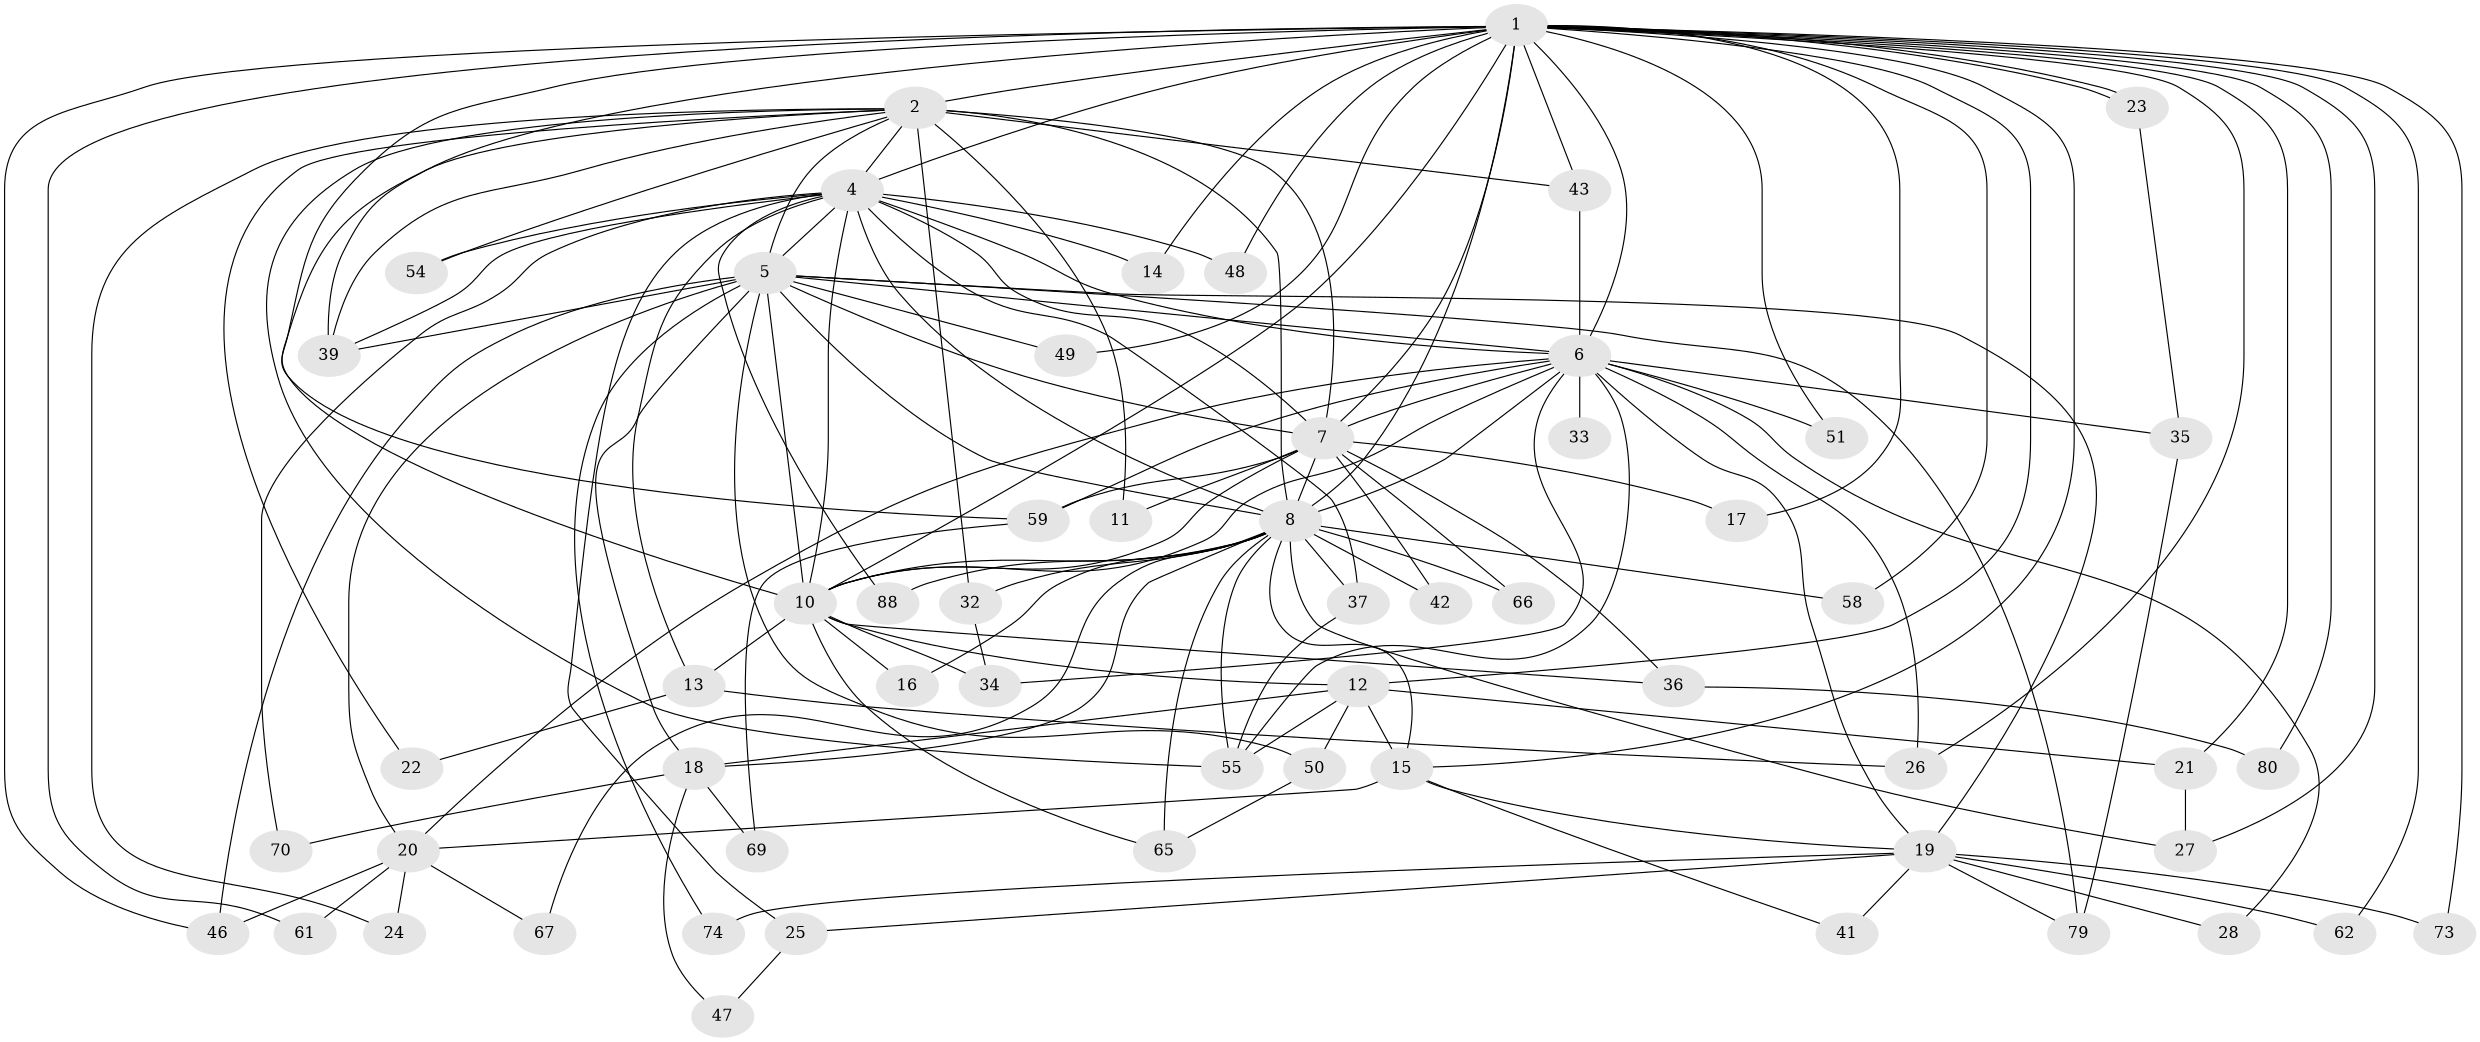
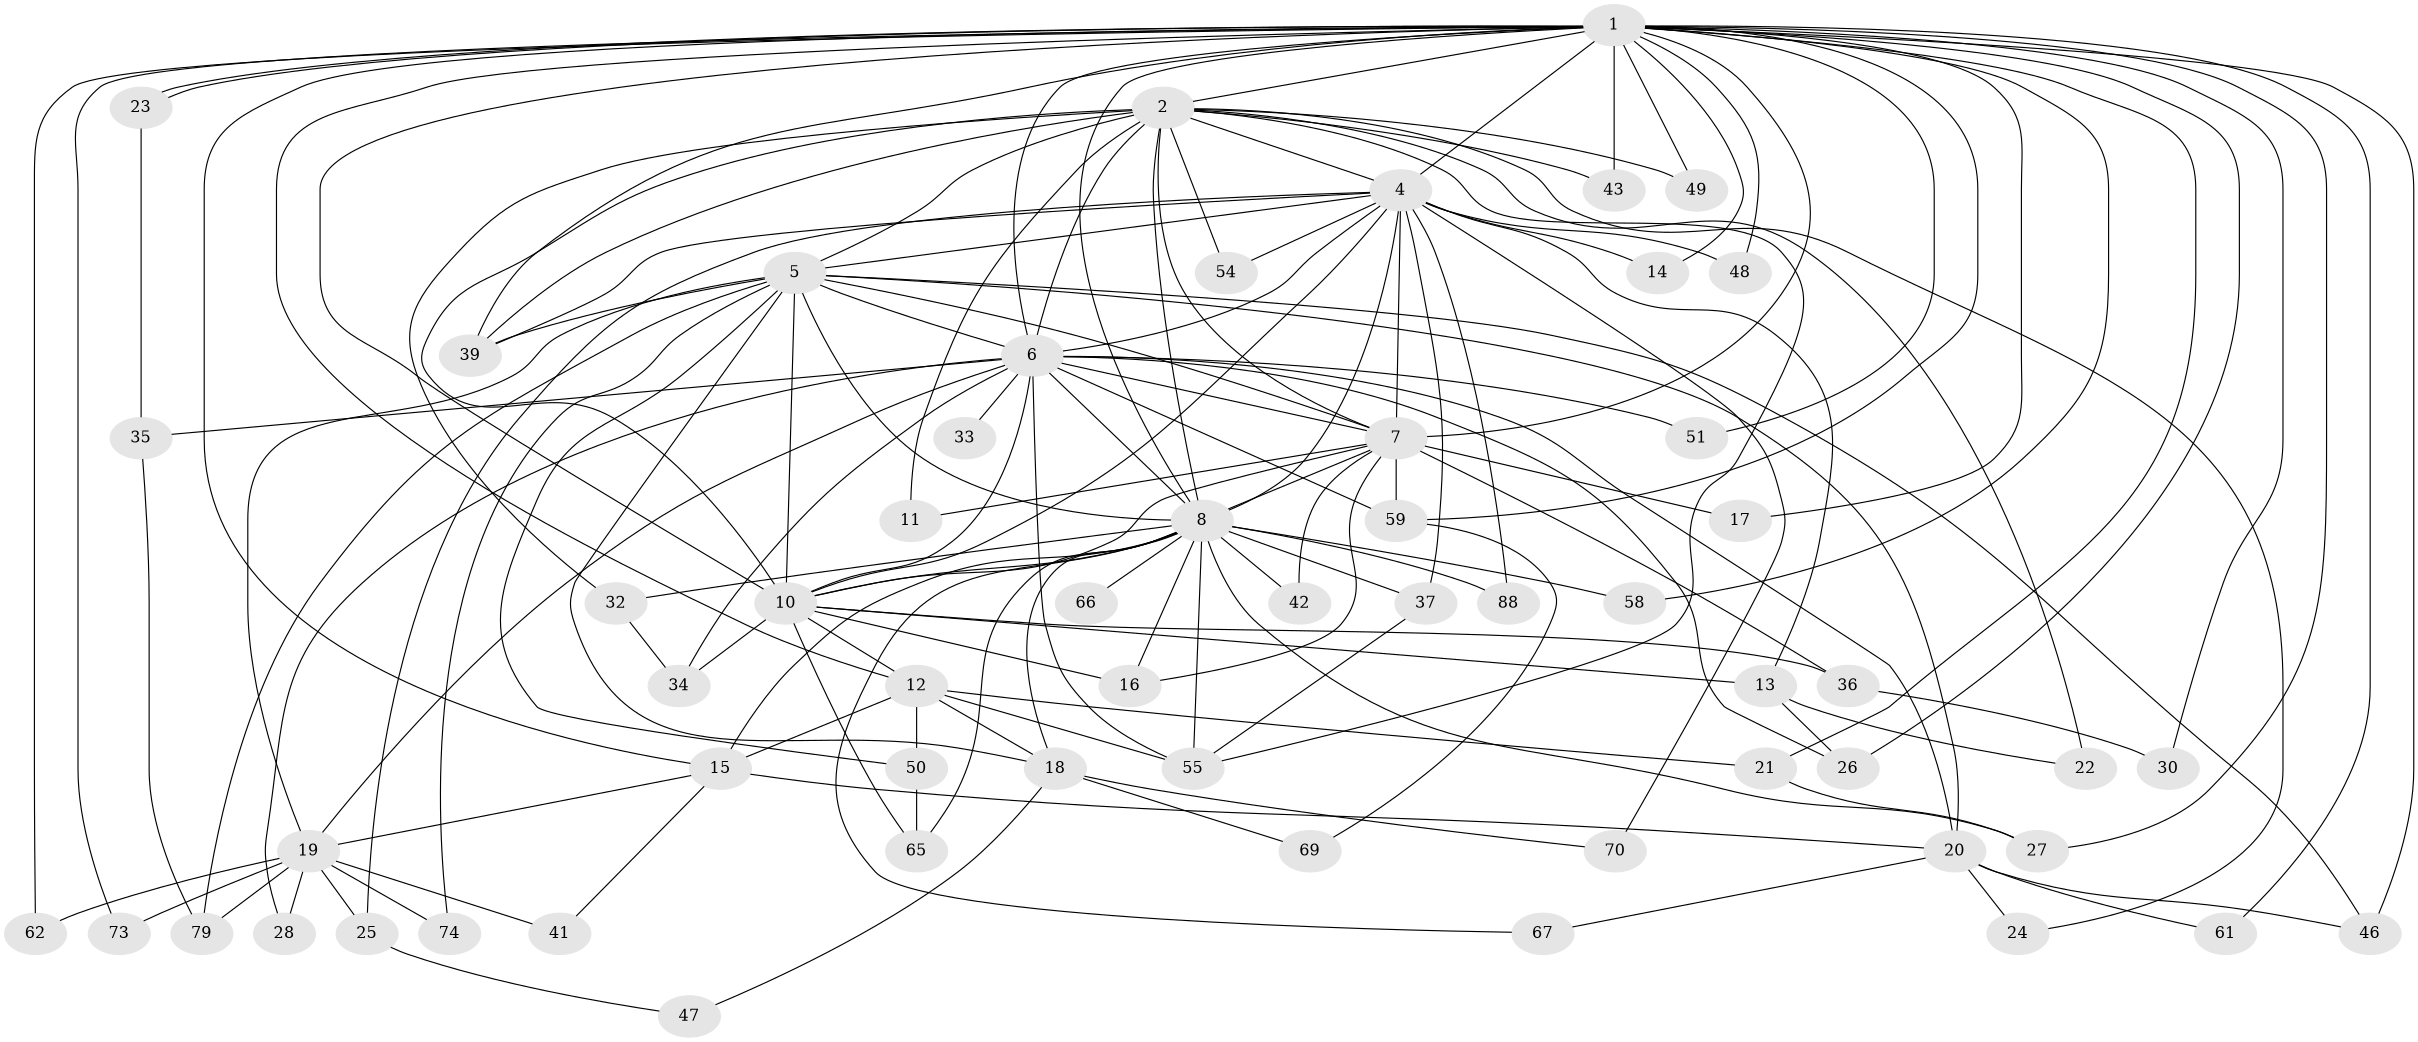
  graph {
    node [color=gray90 style=filled]
    1 [super="+3"]
    2 [super="+71"]
    4 [super="+40"]
    6 [super="+77"]
    7 [super="+9"]
    8 [super="+31"]
    10 [super="+45"]
    12 [super="+38"]
    14
    15 [super="+29"]
    17
    21 [super="+75"]
    23
    26 [super="+64"]
    27
-   30 [label=80]
+   30
    39 [super="+56"]
    43
    46 [super="+68"]
    48
    49
    51 [super="+60"]
    58
    61
    62
    73
    59
    5 [super="+41"]
    11
    22
    24
    32
    54
    55 [super="+57"]
    13
    25
    37 [super="+63"]
    70 [super="+81"]
    n39 [label=88]
    18 [super="+53"]
    19 [super="+80"]
    20 [super="+52"]
    50
    74
    79
    28
    33
    34
    35 [super="+82"]
    36
    42
    66
    16 [super="+72"]
    65 [super="+76"]
    67
    n56 [label=41]
    47
    69
    1 -- 2 [weight=2]
    1 -- 4 [weight=3]
    1 -- 6 [weight=3]
    1 -- 7 [weight=4]
    1 -- 8 [weight=2]
    1 -- 10 [weight=2]
    1 -- 12
    1 -- 14
    1 -- 15
    1 -- 17
    1 -- 21
    1 -- 23
    1 -- 23
    1 -- 26
    1 -- 27
    1 -- 30
    1 -- 39
    1 -- 43
    1 -- 46
    1 -- 48
    1 -- 49
    1 -- 51 [weight=2]
    1 -- 58
    1 -- 61
    1 -- 62
    1 -- 73
    1 -- 59 [weight=2]
    2 -- 4
-   43 -- 6
+   2 -- 6
    2 -- 7 [weight=2]
    2 -- 8 [weight=2]
    2 -- 10
    2 -- 39
    2 -- 43
    2 -- 5
    2 -- 11
    2 -- 22
    2 -- 24
    2 -- 32
    2 -- 54
    2 -- 55
    4 -- 6
    4 -- 7 [weight=2]
    4 -- 8
    4 -- 10
    4 -- 14
    4 -- 39
    4 -- 48
    4 -- 5
    4 -- 54
    4 -- 13
    4 -- 25
    4 -- 37
    4 -- 70 [weight=2]
    4 -- n39
    6 -- 7 [weight=2]
    6 -- 8
    6 -- 10
    6 -- 26
    6 -- 51
    6 -- 59
    6 -- 55
    6 -- 19
    6 -- 20 [weight=2]
    6 -- 28
    6 -- 33
    6 -- 34
    6 -- 35
    7 -- 8 [weight=2]
    7 -- 10 [weight=2]
    7 -- 17
    7 -- 59
    7 -- 11
    7 -- 36
    7 -- 42
-   7 -- 66
+   7 -- 16
    8 -- 10
    8 -- 15
    8 -- 27
    8 -- 58
    8 -- 32
    8 -- 55
    8 -- 37
    8 -- n39
    8 -- 18
    8 -- 42
    8 -- 66
    8 -- 16
    8 -- 65
    8 -- 67
    10 -- 12
    10 -- 13
    10 -- 34
    10 -- 36
    10 -- 16
    10 -- 65
    12 -- 15
    12 -- 21
    12 -- 55
    12 -- 18
    12 -- 50
    15 -- 19
    15 -- 20
    15 -- n56
    21 -- 27
    23 -- 35
    59 -- 69
    5 -- 6
    5 -- 7 [weight=2]
    5 -- 8 [weight=2]
    5 -- 10
    5 -- 39
    5 -- 46
-   5 -- 49
+   2 -- 49
    5 -- 18
    5 -- 19
    5 -- 20
    5 -- 50
    5 -- 74
    5 -- 79
    32 -- 34
    13 -- 26
    13 -- 22
    25 -- 47
    37 -- 55
    18 -- 70
    18 -- 47
    18 -- 69
    19 -- 62
    19 -- 73
    19 -- 25
    19 -- 74
    19 -- 79
    19 -- 28
    19 -- n56
    20 -- 46
    20 -- 61
    20 -- 24
    20 -- 67
    50 -- 65
    35 -- 79
    36 -- 30
  }
